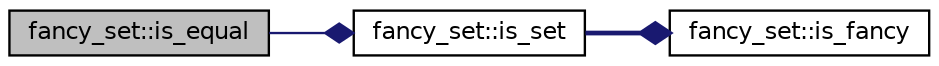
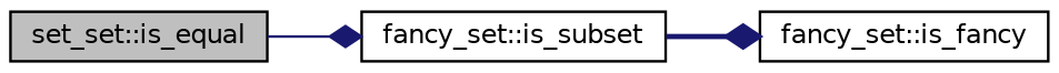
  digraph {
    rankdir=LR
    node [color=black fillcolor=white fontname=Helvetica fontsize=10 shape=record style=filled]
    edge [arrowhead=diamond color=midnightblue fontname=Helvetica fontsize=10 labelfontname=Helvetica labelfontsize=10]
-   n1 [fillcolor=grey75 fontcolor=black height=0.2 label="fancy_set::is_equal" width=0.4]
-   n2 [height=0.2 label="fancy_set::is_set" width=0.4]
+   n1 [fillcolor=grey75 fontcolor=black height=0.2 label="set_set::is_equal" width=0.4]
+   n2 [height=0.2 label="fancy_set::is_subset" width=0.4]
    n3 [height=0.2 label="fancy_set::is_fancy" width=0.4]
    n1 -> n2 [style=solid]
    n2 -> n3 [style=bold]
  }
